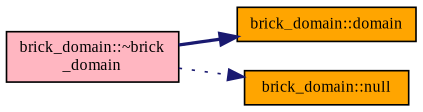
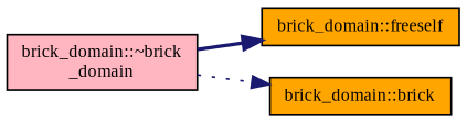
  digraph {
    fontname="Liberation Serif"
    rankdir=LR
    node [color=black fillcolor=orange fontname="Liberation Serif" fontsize=10 shape=record style=filled]
    edge [color=midnightblue fontname="Liberation Serif" fontsize=10 labelfontname=Helvetica labelfontsize=10]
    n1 [fillcolor=lightpink fontcolor=black height=0.2 label="brick_domain::~brick\l_domain" width=0.4]
-   n2 [height=0.2 label="brick_domain::domain" width=0.4]
-   n3 [height=0.2 label="brick_domain::null" width=0.4]
+   n2 [height=0.2 label="brick_domain::freeself" width=0.4]
+   n3 [height=0.2 label="brick_domain::brick" width=0.4]
    n1 -> n2 [style=bold]
    n1 -> n3 [style=dotted]
  }
